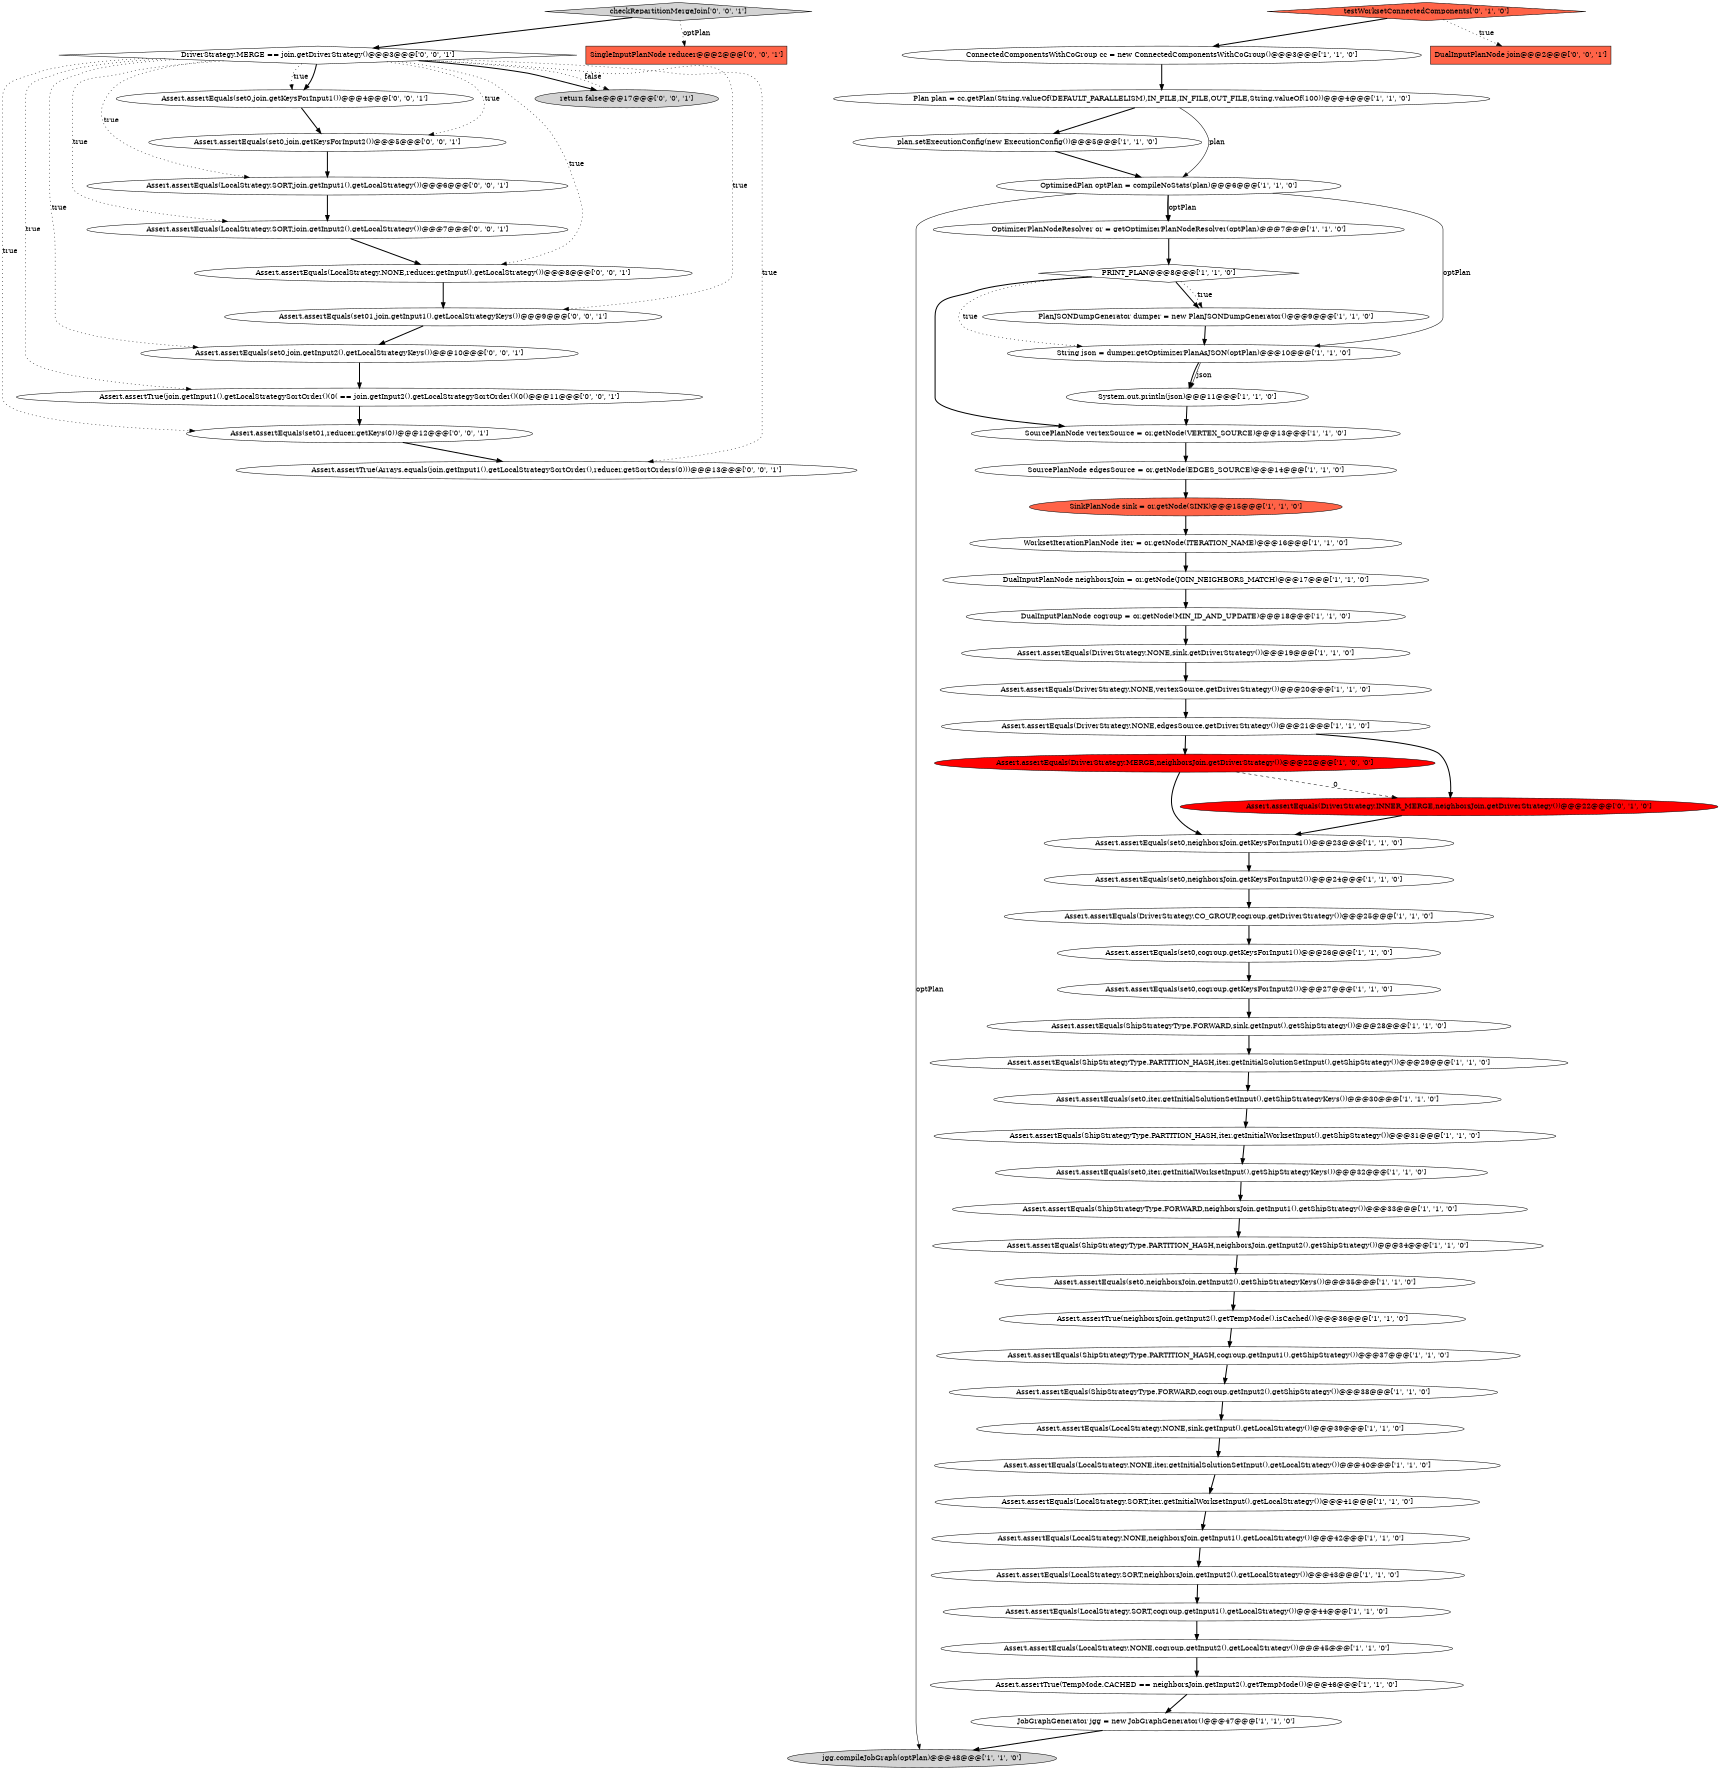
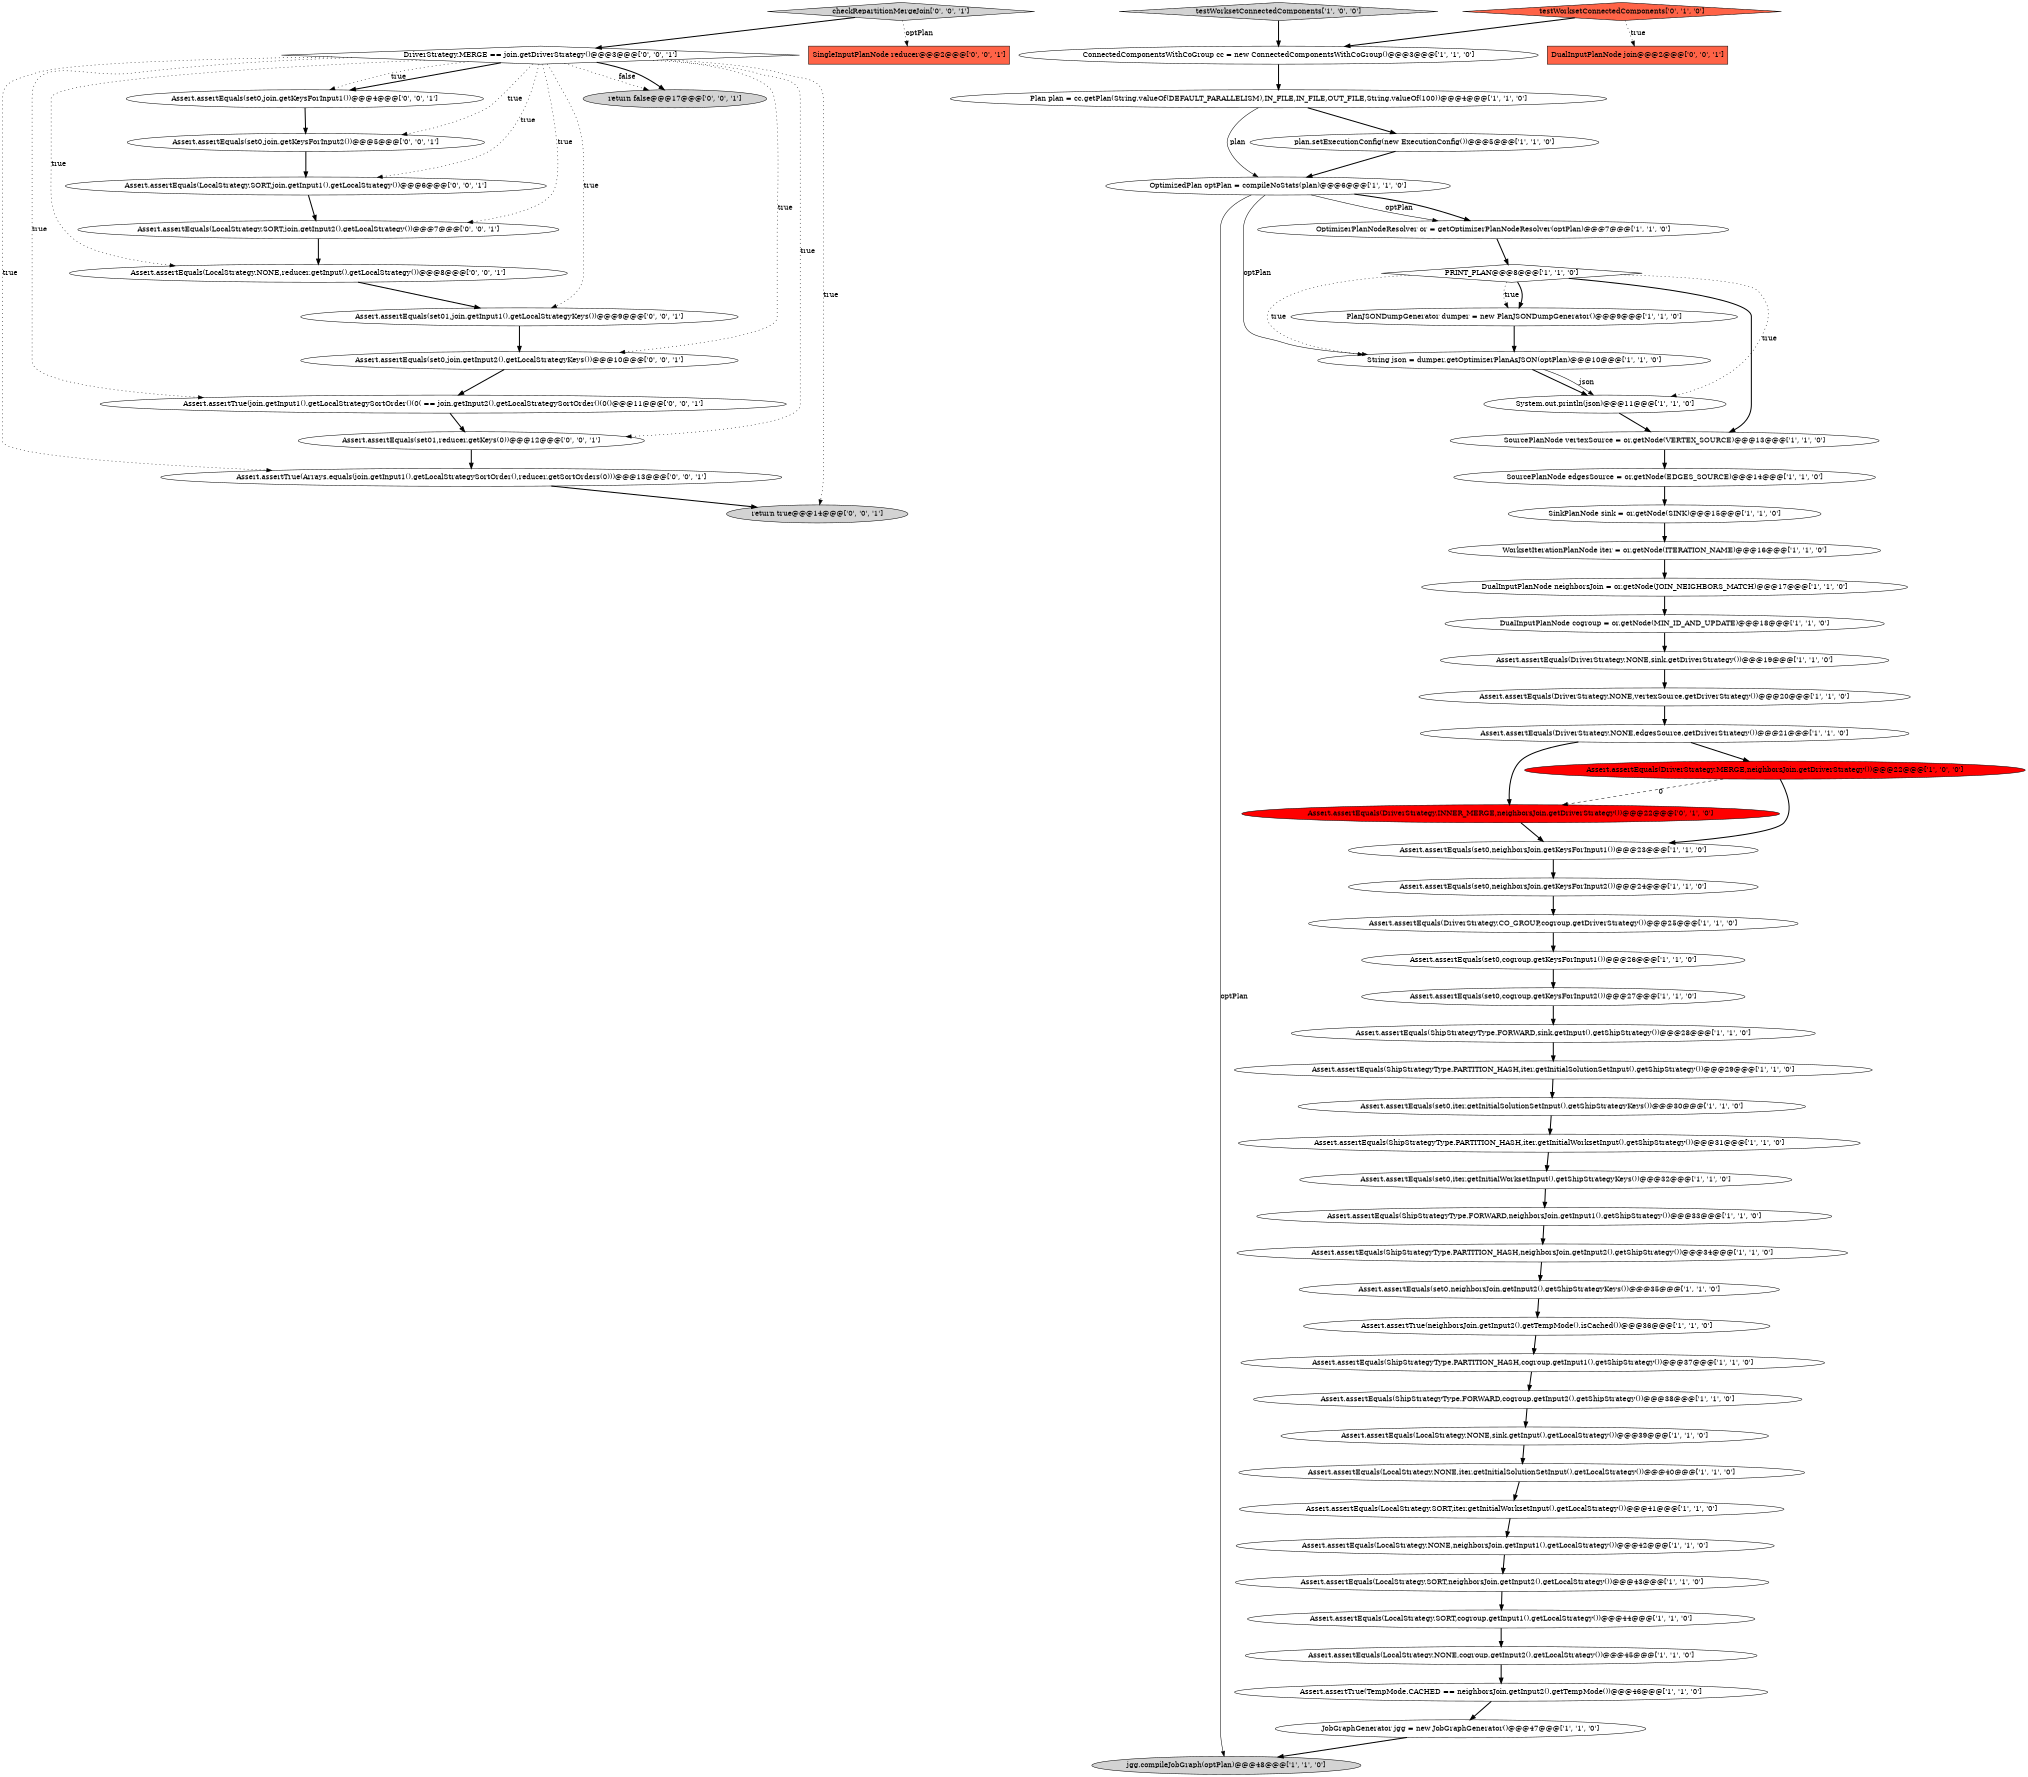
  digraph {
    node [fillcolor=white shape=ellipse style=filled]
    edge [style=bold]
    n1 [label="Assert.assertEquals(set0,join.getInput2().getLocalStrategyKeys())@@@10@@@['0', '0', '1']"]
    n2 [label="Assert.assertTrue(join.getInput1().getLocalStrategySortOrder()(0( == join.getInput2().getLocalStrategySortOrder()(0()@@@11@@@['0', '0', '1']"]
    n3 [label="Assert.assertEquals(set01,reducer.getKeys(0))@@@12@@@['0', '0', '1']"]
    n4 [label="SourcePlanNode edgesSource = or.getNode(EDGES_SOURCE)@@@14@@@['1', '1', '0']"]
-   n5 [fillcolor=tomato label="SinkPlanNode sink = or.getNode(SINK)@@@15@@@['1', '1', '0']"]
+   n5 [label="SinkPlanNode sink = or.getNode(SINK)@@@15@@@['1', '1', '0']"]
    n6 [label="WorksetIterationPlanNode iter = or.getNode(ITERATION_NAME)@@@16@@@['1', '1', '0']"]
    n7 [label="DriverStrategy.MERGE == join.getDriverStrategy()@@@3@@@['0', '0', '1']" shape=diamond]
    n8 [label="Assert.assertTrue(Arrays.equals(join.getInput1().getLocalStrategySortOrder(),reducer.getSortOrders(0)))@@@13@@@['0', '0', '1']"]
    n9 [label="Assert.assertEquals(LocalStrategy.SORT,join.getInput1().getLocalStrategy())@@@6@@@['0', '0', '1']"]
    n10 [label="Assert.assertEquals(set0,join.getKeysForInput2())@@@5@@@['0', '0', '1']"]
    n11 [label="Assert.assertEquals(set01,join.getInput1().getLocalStrategyKeys())@@@9@@@['0', '0', '1']"]
    n12 [label="Assert.assertEquals(LocalStrategy.NONE,reducer.getInput().getLocalStrategy())@@@8@@@['0', '0', '1']"]
    n13 [fillcolor=lightgray label="return false@@@17@@@['0', '0', '1']"]
    n14 [label="Assert.assertEquals(LocalStrategy.SORT,join.getInput2().getLocalStrategy())@@@7@@@['0', '0', '1']"]
+   n15 [fillcolor=lightgray label="return true@@@14@@@['0', '0', '1']"]
    n16 [label="Assert.assertEquals(set0,join.getKeysForInput1())@@@4@@@['0', '0', '1']"]
    n17 [label="Assert.assertEquals(DriverStrategy.NONE,edgesSource.getDriverStrategy())@@@21@@@['1', '1', '0']"]
    n18 [fillcolor=red label="Assert.assertEquals(DriverStrategy.MERGE,neighborsJoin.getDriverStrategy())@@@22@@@['1', '0', '0']"]
    n19 [fillcolor=red label="Assert.assertEquals(DriverStrategy.INNER_MERGE,neighborsJoin.getDriverStrategy())@@@22@@@['0', '1', '0']"]
    n20 [label="Assert.assertEquals(set0,neighborsJoin.getKeysForInput1())@@@23@@@['1', '1', '0']"]
    n21 [label="Assert.assertEquals(set0,neighborsJoin.getKeysForInput2())@@@24@@@['1', '1', '0']"]
    n22 [label="Assert.assertEquals(ShipStrategyType.FORWARD,cogroup.getInput2().getShipStrategy())@@@38@@@['1', '1', '0']"]
    n23 [label="Assert.assertEquals(LocalStrategy.NONE,sink.getInput().getLocalStrategy())@@@39@@@['1', '1', '0']"]
    n24 [label="Assert.assertEquals(LocalStrategy.NONE,iter.getInitialSolutionSetInput().getLocalStrategy())@@@40@@@['1', '1', '0']"]
    n25 [label="System.out.println(json)@@@11@@@['1', '1', '0']"]
    n26 [label="SourcePlanNode vertexSource = or.getNode(VERTEX_SOURCE)@@@13@@@['1', '1', '0']"]
    n27 [label="String json = dumper.getOptimizerPlanAsJSON(optPlan)@@@10@@@['1', '1', '0']"]
    n28 [label="Assert.assertEquals(ShipStrategyType.PARTITION_HASH,iter.getInitialSolutionSetInput().getShipStrategy())@@@29@@@['1', '1', '0']"]
    n29 [label="Assert.assertEquals(set0,iter.getInitialSolutionSetInput().getShipStrategyKeys())@@@30@@@['1', '1', '0']"]
    n30 [label="Assert.assertEquals(ShipStrategyType.PARTITION_HASH,iter.getInitialWorksetInput().getShipStrategy())@@@31@@@['1', '1', '0']"]
    n31 [label="Plan plan = cc.getPlan(String.valueOf(DEFAULT_PARALLELISM),IN_FILE,IN_FILE,OUT_FILE,String.valueOf(100))@@@4@@@['1', '1', '0']"]
    n32 [label="plan.setExecutionConfig(new ExecutionConfig())@@@5@@@['1', '1', '0']"]
    n33 [label="OptimizedPlan optPlan = compileNoStats(plan)@@@6@@@['1', '1', '0']"]
    n34 [fillcolor=lightgray label="jgg.compileJobGraph(optPlan)@@@48@@@['1', '1', '0']"]
    n35 [label="OptimizerPlanNodeResolver or = getOptimizerPlanNodeResolver(optPlan)@@@7@@@['1', '1', '0']"]
    n36 [label="Assert.assertEquals(LocalStrategy.SORT,neighborsJoin.getInput2().getLocalStrategy())@@@43@@@['1', '1', '0']"]
    n37 [label="Assert.assertEquals(LocalStrategy.SORT,cogroup.getInput1().getLocalStrategy())@@@44@@@['1', '1', '0']"]
    n38 [label="Assert.assertEquals(LocalStrategy.NONE,cogroup.getInput2().getLocalStrategy())@@@45@@@['1', '1', '0']"]
    n39 [label="ConnectedComponentsWithCoGroup cc = new ConnectedComponentsWithCoGroup()@@@3@@@['1', '1', '0']"]
    n40 [label="DualInputPlanNode neighborsJoin = or.getNode(JOIN_NEIGHBORS_MATCH)@@@17@@@['1', '1', '0']"]
    n41 [label="DualInputPlanNode cogroup = or.getNode(MIN_ID_AND_UPDATE)@@@18@@@['1', '1', '0']"]
    n42 [label="Assert.assertEquals(DriverStrategy.NONE,sink.getDriverStrategy())@@@19@@@['1', '1', '0']"]
    n43 [label="Assert.assertEquals(ShipStrategyType.FORWARD,neighborsJoin.getInput1().getShipStrategy())@@@33@@@['1', '1', '0']"]
    n44 [label="Assert.assertEquals(ShipStrategyType.PARTITION_HASH,neighborsJoin.getInput2().getShipStrategy())@@@34@@@['1', '1', '0']"]
    n45 [label="Assert.assertEquals(set0,neighborsJoin.getInput2().getShipStrategyKeys())@@@35@@@['1', '1', '0']"]
    n46 [fillcolor=lightgray label="checkRepartitionMergeJoin['0', '0', '1']" shape=diamond]
    n47 [fillcolor=tomato label="SingleInputPlanNode reducer@@@2@@@['0', '0', '1']" shape=box]
    n48 [fillcolor=tomato label="DualInputPlanNode join@@@2@@@['0', '0', '1']" shape=box]
    n49 [label="Assert.assertEquals(set0,iter.getInitialWorksetInput().getShipStrategyKeys())@@@32@@@['1', '1', '0']"]
    n50 [label="Assert.assertEquals(LocalStrategy.SORT,iter.getInitialWorksetInput().getLocalStrategy())@@@41@@@['1', '1', '0']"]
    n51 [label="Assert.assertEquals(LocalStrategy.NONE,neighborsJoin.getInput1().getLocalStrategy())@@@42@@@['1', '1', '0']"]
    n52 [label="JobGraphGenerator jgg = new JobGraphGenerator()@@@47@@@['1', '1', '0']"]
    n53 [fillcolor=tomato label="testWorksetConnectedComponents['0', '1', '0']" shape=diamond]
    n54 [label="Assert.assertTrue(TempMode.CACHED == neighborsJoin.getInput2().getTempMode())@@@46@@@['1', '1', '0']"]
    n55 [label="PlanJSONDumpGenerator dumper = new PlanJSONDumpGenerator()@@@9@@@['1', '1', '0']"]
+   n56 [fillcolor=lightgray label="testWorksetConnectedComponents['1', '0', '0']" shape=diamond]
    n57 [label="Assert.assertEquals(set0,cogroup.getKeysForInput2())@@@27@@@['1', '1', '0']"]
    n58 [label="Assert.assertEquals(ShipStrategyType.FORWARD,sink.getInput().getShipStrategy())@@@28@@@['1', '1', '0']"]
    n59 [label="Assert.assertEquals(DriverStrategy.CO_GROUP,cogroup.getDriverStrategy())@@@25@@@['1', '1', '0']"]
    n60 [label="Assert.assertEquals(set0,cogroup.getKeysForInput1())@@@26@@@['1', '1', '0']"]
    n61 [label="Assert.assertEquals(DriverStrategy.NONE,vertexSource.getDriverStrategy())@@@20@@@['1', '1', '0']"]
    n62 [label="PRINT_PLAN@@@8@@@['1', '1', '0']" shape=diamond]
    n63 [label="Assert.assertTrue(neighborsJoin.getInput2().getTempMode().isCached())@@@36@@@['1', '1', '0']"]
    n64 [label="Assert.assertEquals(ShipStrategyType.PARTITION_HASH,cogroup.getInput1().getShipStrategy())@@@37@@@['1', '1', '0']"]
    n1 -> n2
    n2 -> n3
    n3 -> n8
    n4 -> n5
    n5 -> n6
    n6 -> n40
    n7 -> n1 [label=true style=dotted]
    n7 -> n2 [label=true style=dotted]
    n7 -> n3 [label=true style=dotted]
    n7 -> n8 [label=true style=dotted]
    n7 -> n9 [label=true style=dotted]
    n7 -> n10 [label=true style=dotted]
    n7 -> n11 [label=true style=dotted]
    n7 -> n12 [label=true style=dotted]
    n7 -> n13 [label=false style=dotted]
    n7 -> n13
    n7 -> n14 [label=true style=dotted]
+   n7 -> n15 [label=true style=dotted]
    n7 -> n16
    n7 -> n16 [label=true style=dotted]
+   n8 -> n15
    n9 -> n14
    n10 -> n9
    n11 -> n1
    n12 -> n11
    n14 -> n12
    n16 -> n10
    n17 -> n18
    n17 -> n19
    n18 -> n19 [label=0 style=dashed]
    n18 -> n20
    n19 -> n20
    n20 -> n21
    n21 -> n59
    n22 -> n23
    n23 -> n24
    n24 -> n50
    n25 -> n26
    n26 -> n4
    n27 -> n25
    n27 -> n25 [label=json style=solid]
    n28 -> n29
    n29 -> n30
    n30 -> n49
    n31 -> n32
    n31 -> n33 [label=plan style=solid]
    n32 -> n33
    n33 -> n27 [label=optPlan style=solid]
    n33 -> n34 [label=optPlan style=solid]
    n33 -> n35 [label=optPlan style=solid]
    n33 -> n35
    n35 -> n62
    n36 -> n37
    n37 -> n38
    n38 -> n54
    n39 -> n31
    n40 -> n41
    n41 -> n42
    n42 -> n61
    n43 -> n44
    n44 -> n45
    n45 -> n63
    n46 -> n7
    n46 -> n47 [label=optPlan style=dotted]
    n49 -> n43
    n50 -> n51
    n51 -> n36
    n52 -> n34
    n53 -> n39
    n53 -> n48 [label=true style=dotted]
    n54 -> n52
    n55 -> n27
+   n56 -> n39
    n57 -> n58
    n58 -> n28
    n59 -> n60
    n60 -> n57
    n61 -> n17
+   n62 -> n25 [label=true style=dotted]
    n62 -> n26
    n62 -> n27 [label=true style=dotted]
    n62 -> n55
    n62 -> n55 [label=true style=dotted]
    n63 -> n64
    n64 -> n22
  }
